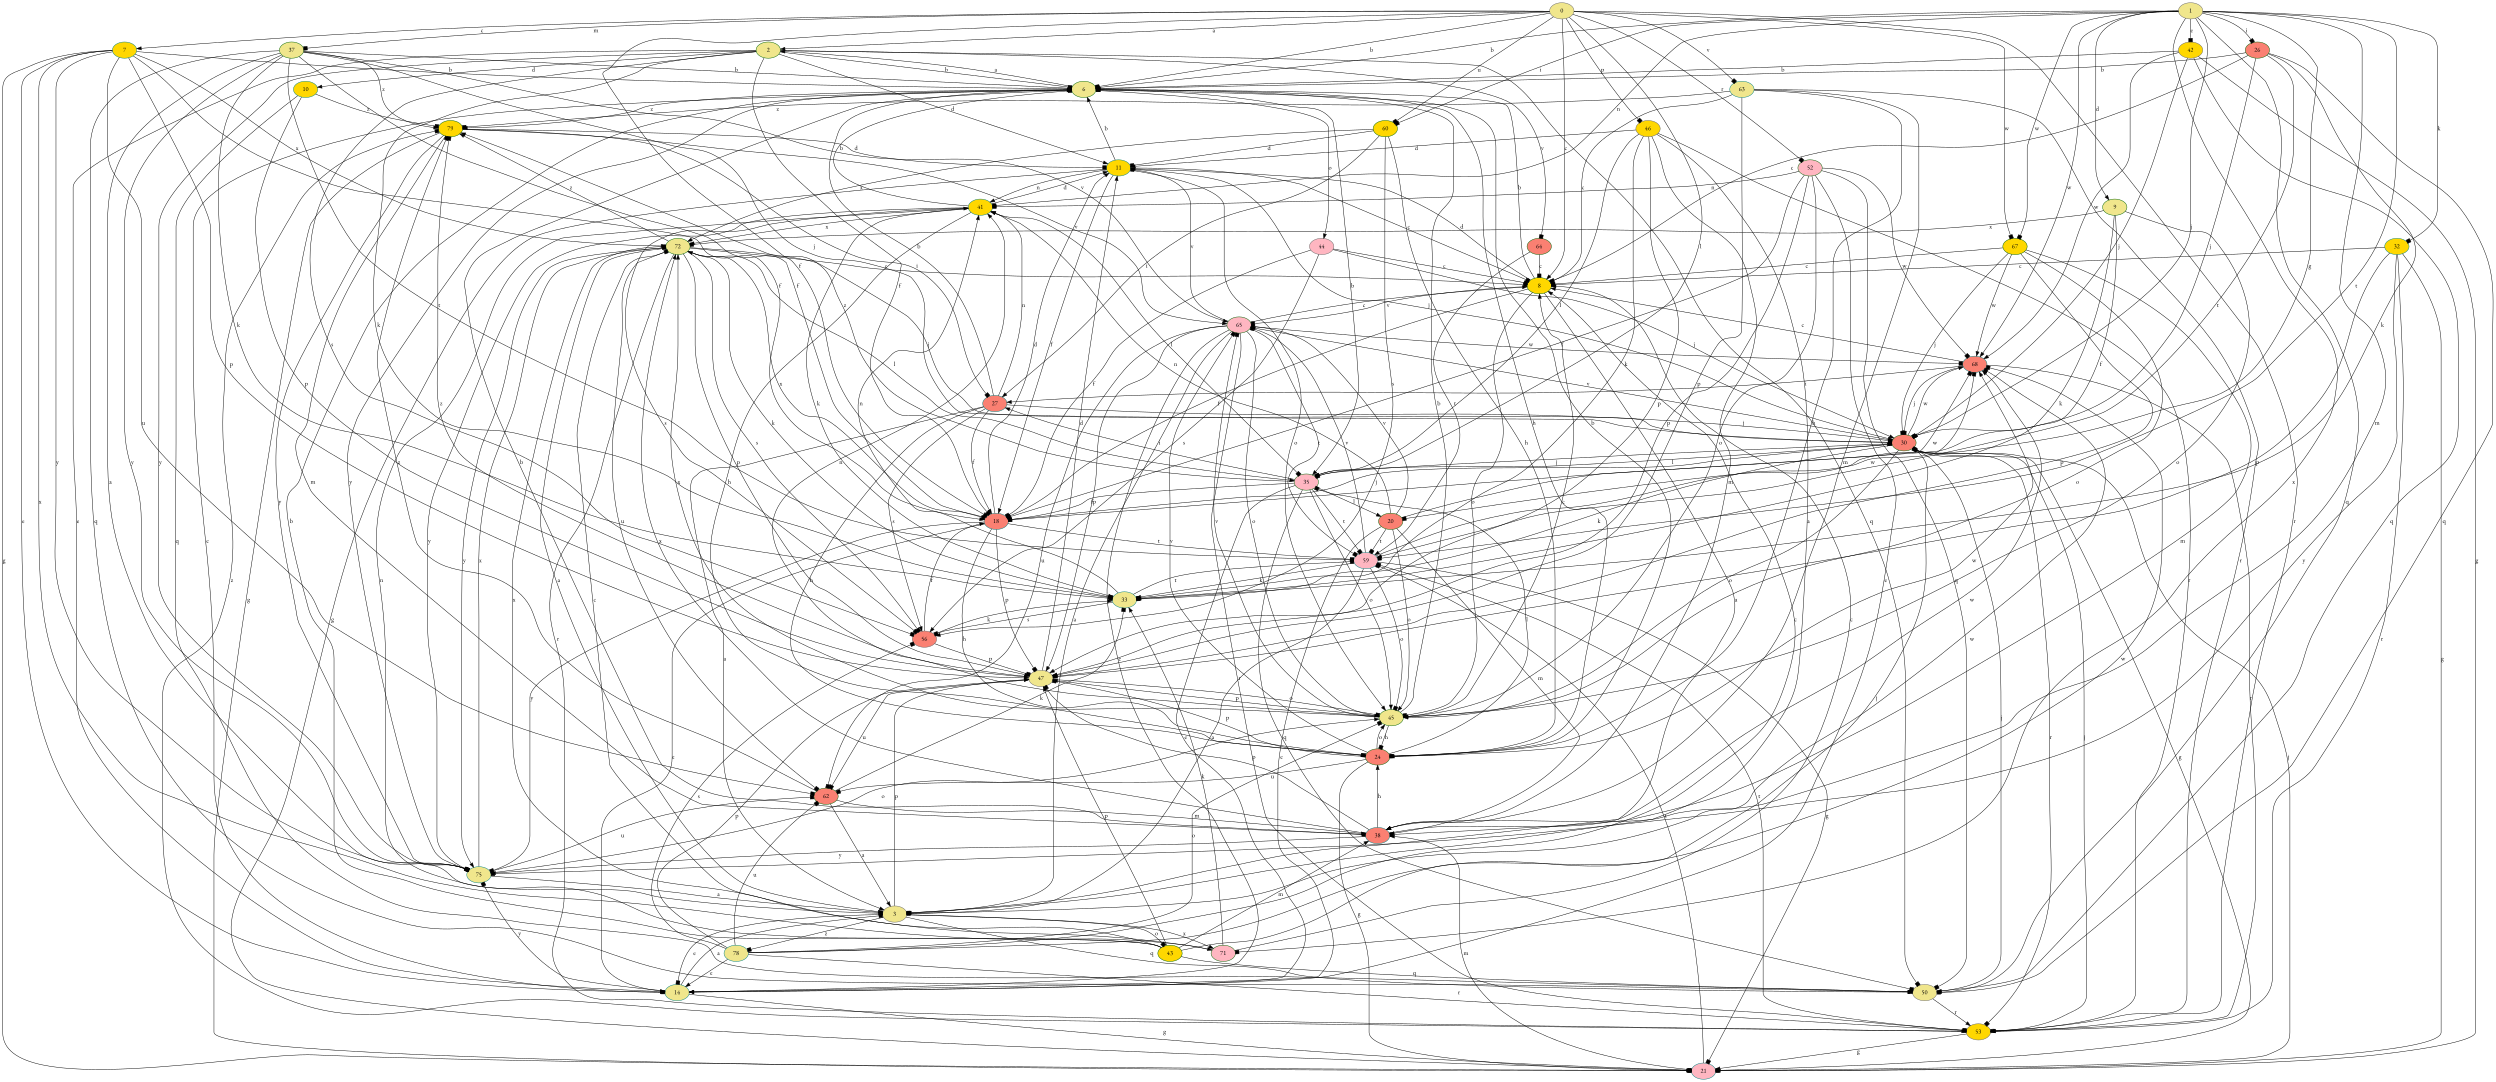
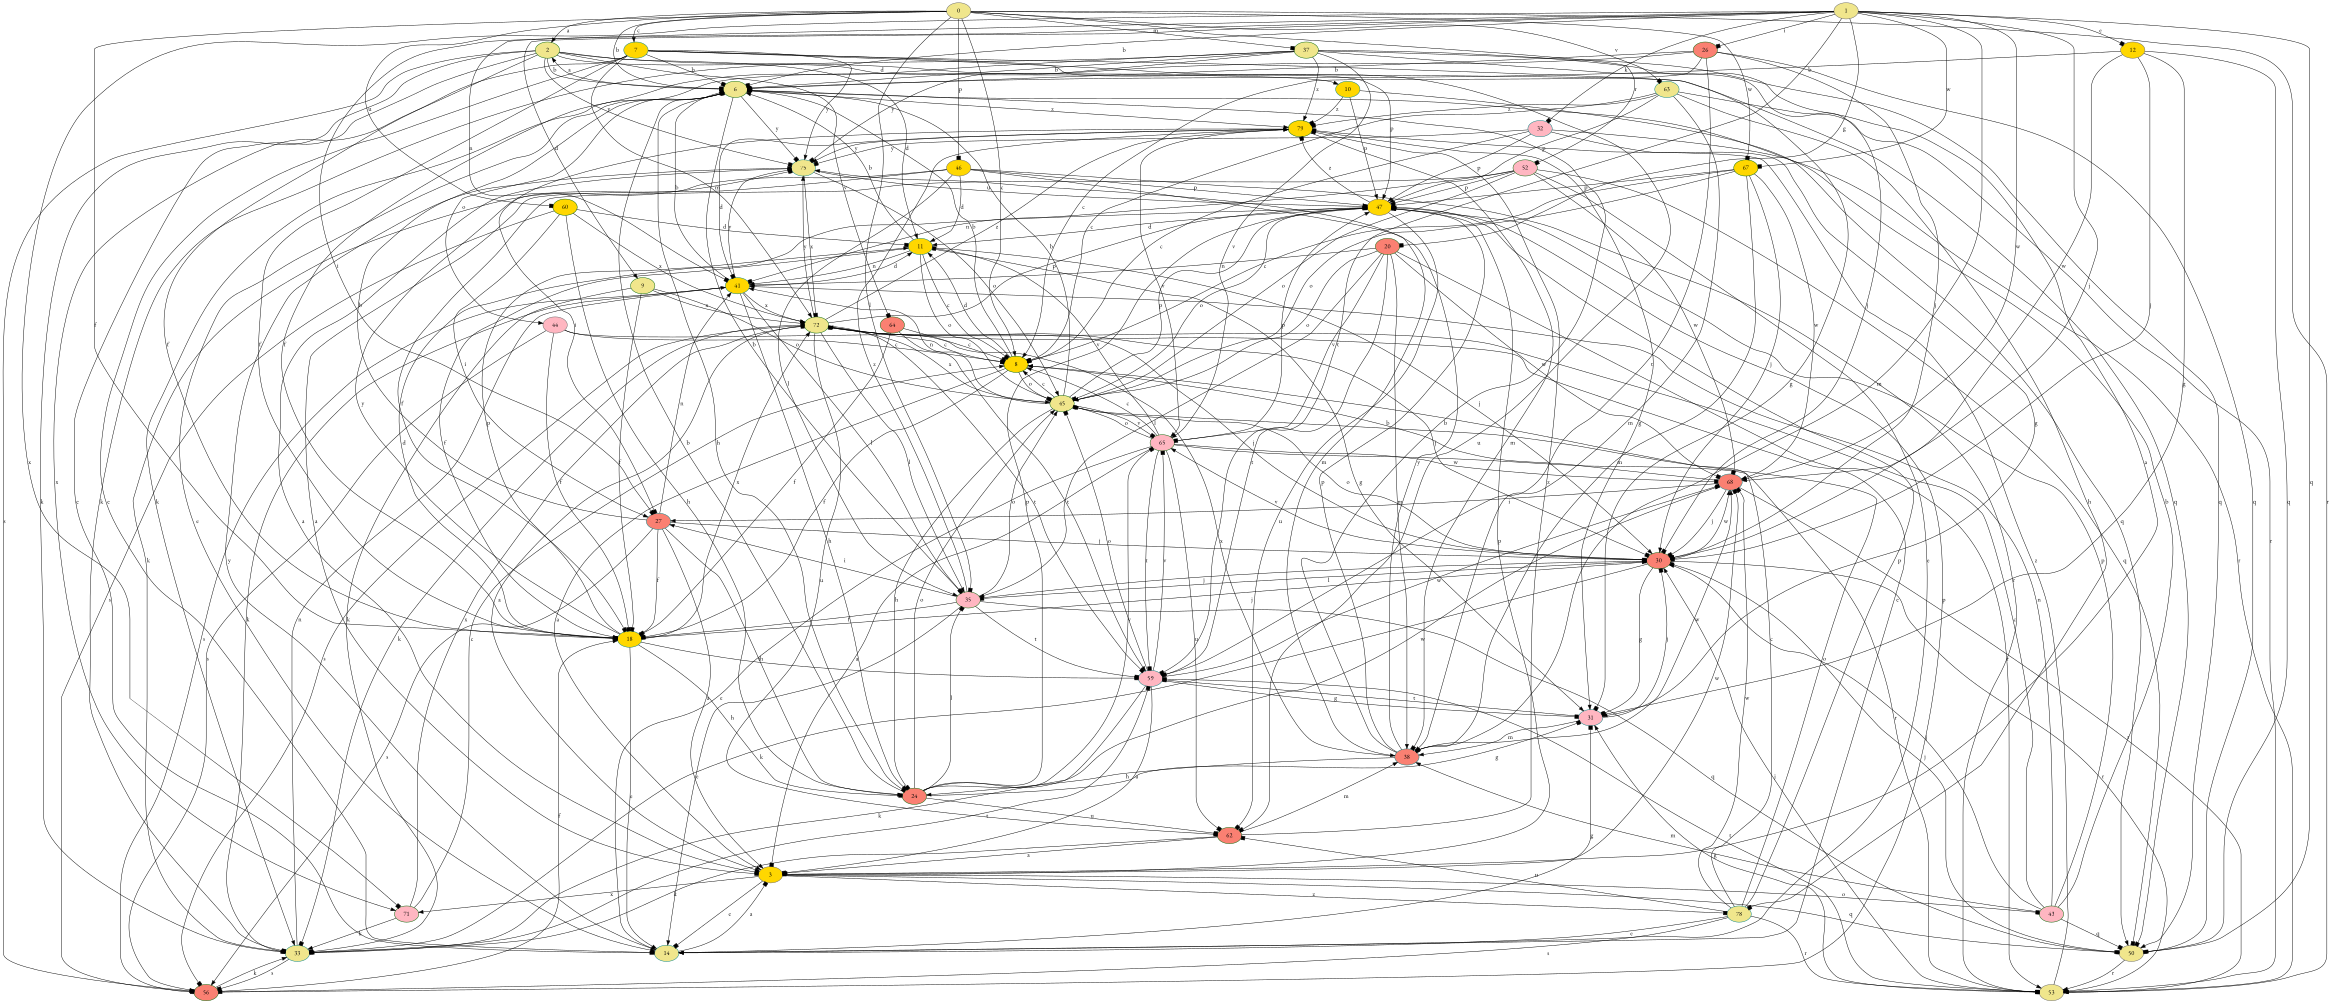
  strict digraph {
    fontname="EB Garamond"
    node [color=darkgreen fillcolor=khaki fontname="EB Garamond" style=filled]
    edge [arrowhead=box fontname="EB Garamond"]
    0 [color=gray40]
    2
    6
    7 [color=teal fillcolor=gold]
    8 [fillcolor=gold]
-   18 [color=teal fillcolor=salmon]
+   18 [color=teal fillcolor=gold]
    35 [fillcolor=lightpink]
    37
    46 [color=gray40 fillcolor=gold]
    52 [fillcolor=lightpink]
-   53 [color=gray40 fillcolor=gold]
+   53 [color=gray40]
    60 [fillcolor=gold]
    63 [color=teal]
    67 [fillcolor=gold]
    50 [color=gray40]
    10 [color=teal fillcolor=gold]
    11 [color=teal fillcolor=gold]
    14 [color=teal]
    33 [color=teal]
-   56 [color=gray40 fillcolor=salmon]
+   56 [fillcolor=salmon]
    64 [fillcolor=salmon]
    75 [color=teal]
    24 [fillcolor=salmon]
    44 [color=gray40 fillcolor=lightpink]
    79 [fillcolor=gold]
    71 [fillcolor=lightpink]
-   21 [color=teal fillcolor=lightpink]
-   47 [color=gray40]
+   21 [color=teal fillcolor=lightpink label=31]
+   47 [color=gray40 fillcolor=gold]
    62 [fillcolor=salmon]
    72
-   3 [color=gray40]
+   3 [color=gray40 fillcolor=gold]
    45
    65 [fillcolor=lightpink]
    30 [fillcolor=salmon]
    59 [color=teal fillcolor=lightpink]
    27 [color=teal fillcolor=salmon]
    38 [color=teal fillcolor=salmon]
    41 [color=teal fillcolor=gold]
    68 [color=teal fillcolor=salmon]
    1 [color=gray40]
    9
-   12 [color=gray40 fillcolor=gold label=42]
+   12 [color=gray40 fillcolor=gold]
    20 [fillcolor=salmon]
    26 [fillcolor=salmon]
-   32 [color=teal fillcolor=gold]
-   43 [fillcolor=gold]
+   32 [color=teal fillcolor=lightpink]
+   43 [fillcolor=lightpink]
    78 [color=teal]
    0 -> 2 [arrowhead=normal label=a]
    0 -> 6 [label=b]
    0 -> 7 [arrowhead=normal label=c]
    0 -> 8 [arrowhead=normal label=c]
    0 -> 18 [label=f]
    0 -> 35 [label=l]
    0 -> 37 [label=m]
    0 -> 46 [label=p]
    0 -> 52 [label=r]
    0 -> 53 [arrowhead=normal label=r]
    0 -> 60 [label=u]
    0 -> 63 [label=v]
    0 -> 67 [label=w]
    2 -> 6 [label=b]
    2 -> 18 [label=f]
    2 -> 50 [label=q]
    2 -> 10 [arrowhead=normal label=d]
    2 -> 11 [arrowhead=normal label=d]
    2 -> 14 [arrowhead=normal label=e]
    2 -> 33 [arrowhead=normal label=k]
    2 -> 56 [label=s]
    2 -> 64 [label=v]
    2 -> 75 [label=y]
    6 -> 2 [arrowhead=normal label=a]
    6 -> 35 [arrowhead=normal label=b]
    6 -> 14 [arrowhead=normal label=e]
    6 -> 75 [label=y]
    6 -> 24 [label=h]
    6 -> 44 [arrowhead=normal label=o]
    6 -> 79 [arrowhead=normal label=z]
    7 -> 6 [label=b]
    7 -> 18 [arrowhead=normal label=f]
    7 -> 14 [label=e]
    7 -> 75 [arrowhead=normal label=y]
    7 -> 71 [arrowhead=normal label=x]
    7 -> 21 [label=g]
    7 -> 47 [arrowhead=normal label=p]
    7 -> 62 [label=u]
-   7 -> 72 [arrowhead=normal label=x]
+   7 -> 72 [arrowhead=normal label=m]
    8 -> 6 [label=b]
    8 -> 18 [label=f]
    8 -> 11 [arrowhead=normal label=d]
    8 -> 3 [arrowhead=normal label=a]
    8 -> 45 [label=o]
-   8 -> 65 [label=v]
    18 -> 11 [arrowhead=normal label=d]
    18 -> 14 [arrowhead=normal label=e]
    18 -> 75 [label=y]
    18 -> 24 [label=h]
    18 -> 47 [label=p]
    18 -> 72 [arrowhead=normal label=x]
    18 -> 30 [arrowhead=normal label=j]
    18 -> 59 [label=t]
    35 -> 18 [label=f]
    35 -> 50 [label=q]
    35 -> 14 [arrowhead=normal label=e]
    35 -> 79 [arrowhead=normal label=z]
    35 -> 45 [arrowhead=normal label=o]
    35 -> 30 [label=j]
    35 -> 59 [label=t]
    35 -> 27 [arrowhead=normal label=i]
    37 -> 6 [label=b]
    37 -> 18 [label=f]
    37 -> 50 [arrowhead=normal label=q]
    37 -> 33 [label=k]
    37 -> 75 [label=y]
    37 -> 79 [arrowhead=normal label=z]
    37 -> 3 [label=a]
    37 -> 65 [arrowhead=normal label=v]
    37 -> 30 [label=j]
    46 -> 35 [arrowhead=normal label=l]
    46 -> 53 [label=r]
    46 -> 11 [arrowhead=normal label=d]
    46 -> 33 [label=k]
    46 -> 47 [arrowhead=normal label=p]
    46 -> 3 [label=a]
    46 -> 38 [arrowhead=normal label=m]
    52 -> 18 [label=f]
    52 -> 50 [label=q]
    52 -> 14 [arrowhead=normal label=e]
    52 -> 47 [arrowhead=normal label=p]
    52 -> 45 [arrowhead=normal label=o]
    52 -> 41 [label=n]
    52 -> 68 [label=w]
    53 -> 79 [label=z]
    53 -> 21 [arrowhead=normal label=g]
    53 -> 30 [arrowhead=normal label=j]
    53 -> 59 [label=t]
    60 -> 11 [label=d]
    60 -> 56 [arrowhead=normal label=s]
    60 -> 24 [arrowhead=normal label=h]
    60 -> 72 [arrowhead=normal label=x]
    60 -> 27 [arrowhead=normal label=i]
    63 -> 8 [label=c]
    63 -> 53 [arrowhead=normal label=r]
-   63 -> 24 [label=h]
+   63 -> 78 [label=h]
    63 -> 79 [label=z]
    63 -> 47 [arrowhead=normal label=p]
    63 -> 38 [arrowhead=normal label=m]
    67 -> 8 [label=c]
    67 -> 47 [label=p]
    67 -> 45 [arrowhead=normal label=o]
-   67 -> 30 [label=j]
+   67 -> 30 [arrowhead=normal label=j]
    67 -> 38 [label=m]
    67 -> 68 [arrowhead=normal label=w]
    50 -> 53 [arrowhead=normal label=r]
    50 -> 30 [label=j]
    10 -> 50 [arrowhead=normal label=q]
    10 -> 79 [label=z]
    10 -> 47 [arrowhead=normal label=p]
    11 -> 6 [arrowhead=normal label=b]
    11 -> 8 [label=c]
    11 -> 18 [arrowhead=normal label=f]
    11 -> 21 [arrowhead=normal label=g]
    11 -> 45 [arrowhead=normal label=o]
    11 -> 30 [arrowhead=normal label=j]
    11 -> 41 [arrowhead=normal label=n]
    14 -> 75 [label=y]
    14 -> 21 [label=g]
    14 -> 3 [label=a]
    33 -> 56 [label=s]
    33 -> 59 [label=t]
    33 -> 41 [arrowhead=normal label=n]
    56 -> 18 [arrowhead=normal label=f]
    56 -> 33 [arrowhead=normal label=k]
    56 -> 47 [label=p]
    64 -> 8 [label=c]
+   64 -> 18 [label=f]
    64 -> 59 [arrowhead=normal label=t]
-   75 -> 62 [label=u]
+   75 -> 47 [label=u]
    75 -> 72 [label=x]
    75 -> 3 [label=a]
    75 -> 45 [arrowhead=normal label=o]
    24 -> 6 [arrowhead=normal label=b]
    24 -> 35 [label=l]
    24 -> 21 [label=g]
    24 -> 47 [label=p]
    24 -> 62 [label=u]
    24 -> 45 [arrowhead=normal label=o]
    24 -> 65 [label=v]
    24 -> 68 [arrowhead=normal label=w]
    44 -> 8 [label=c]
    44 -> 18 [label=f]
    44 -> 56 [arrowhead=normal label=s]
    44 -> 30 [arrowhead=normal label=j]
-   79 -> 11 [label=d]
+   79 -> 41 [label=d]
    79 -> 75 [arrowhead=normal label=y]
    79 -> 21 [arrowhead=normal label=g]
    79 -> 65 [arrowhead=normal label=v]
    79 -> 27 [label=i]
    79 -> 38 [label=m]
    71 -> 8 [arrowhead=normal label=c]
    71 -> 33 [arrowhead=normal label=k]
    71 -> 72 [label=x]
    21 -> 30 [label=j]
    21 -> 59 [label=t]
    21 -> 38 [arrowhead=normal label=m]
    47 -> 11 [arrowhead=normal label=d]
    47 -> 79 [label=z]
    47 -> 62 [label=u]
    47 -> 45 [label=o]
    62 -> 33 [label=k]
    62 -> 79 [label=z]
    62 -> 3 [arrowhead=normal label=a]
    62 -> 38 [arrowhead=normal label=m]
    72 -> 8 [label=c]
    72 -> 35 [arrowhead=normal label=l]
    72 -> 53 [arrowhead=normal label=r]
    72 -> 33 [label=k]
    72 -> 56 [label=s]
    72 -> 75 [arrowhead=normal label=y]
    72 -> 79 [arrowhead=normal label=z]
    72 -> 47 [arrowhead=normal label=p]
    72 -> 62 [label=u]
    72 -> 3 [arrowhead=normal label=a]
    72 -> 30 [label=j]
-   37 -> 59 [label=t]
+   72 -> 59 [label=t]
    3 -> 50 [arrowhead=normal label=q]
    3 -> 14 [label=e]
    3 -> 71 [arrowhead=normal label=x]
    3 -> 47 [arrowhead=normal label=p]
    3 -> 68 [label=w]
    3 -> 43 [label=o]
    3 -> 78 [label=z]
    45 -> 6 [label=b]
    45 -> 8 [arrowhead=normal label=c]
    45 -> 24 [label=h]
    45 -> 47 [arrowhead=normal label=p]
    45 -> 72 [arrowhead=normal label=x]
    45 -> 65 [label=v]
    45 -> 41 [arrowhead=normal label=n]
    65 -> 8 [arrowhead=normal label=c]
    65 -> 53 [label=r]
    65 -> 11 [label=v]
    65 -> 14 [arrowhead=normal label=e]
    65 -> 47 [arrowhead=normal label=p]
    65 -> 62 [label=u]
    65 -> 3 [label=a]
    65 -> 45 [arrowhead=normal label=o]
    65 -> 59 [label=t]
    65 -> 68 [label=w]
    30 -> 35 [label=l]
    30 -> 53 [label=r]
    30 -> 33 [label=k]
    30 -> 21 [label=g]
    30 -> 45 [arrowhead=normal label=o]
    30 -> 65 [arrowhead=normal label=v]
    30 -> 68 [arrowhead=normal label=w]
    59 -> 33 [arrowhead=normal label=k]
    59 -> 21 [label=g]
    59 -> 3 [label=a]
    59 -> 45 [label=o]
    59 -> 65 [label=v]
    59 -> 68 [label=w]
    27 -> 6 [label=b]
    27 -> 18 [arrowhead=normal label=f]
    27 -> 56 [arrowhead=normal label=s]
    27 -> 24 [arrowhead=normal label=h]
    27 -> 3 [arrowhead=normal label=a]
    27 -> 30 [label=j]
    27 -> 41 [arrowhead=normal label=n]
    38 -> 6 [arrowhead=normal label=b]
    38 -> 75 [arrowhead=normal label=y]
    38 -> 24 [arrowhead=normal label=h]
    38 -> 47 [label=p]
    38 -> 72 [arrowhead=normal label=x]
    38 -> 68 [arrowhead=normal label=w]
    41 -> 6 [label=b]
    41 -> 35 [label=l]
    41 -> 11 [arrowhead=normal label=d]
-   41 -> 33 [arrowhead=normal label=k]
+   41 -> 33 [label=k]
    41 -> 56 [label=s]
    41 -> 75 [label=y]
    41 -> 24 [arrowhead=normal label=h]
    41 -> 72 [arrowhead=normal label=x]
-   68 -> 8 [arrowhead=normal label=c]
+   68 -> 8 [arrowhead=normal label=b]
    68 -> 53 [arrowhead=normal label=r]
    68 -> 30 [label=j]
    68 -> 27 [arrowhead=normal label=i]
    1 -> 6 [label=b]
    1 -> 67 [label=w]
    1 -> 50 [arrowhead=normal label=q]
    1 -> 71 [label=x]
-   1 -> 30 [arrowhead=normal label=j]
+   1 -> 30 [label=j]
    1 -> 59 [label=t]
-   1 -> 60 [label=i]
+   1 -> 27 [label=i]
    1 -> 38 [arrowhead=normal label=m]
    1 -> 41 [label=n]
    1 -> 68 [arrowhead=normal label=w]
    1 -> 9 [arrowhead=normal label=d]
    1 -> 12 [label=e]
    1 -> 20 [label=g]
    1 -> 26 [label=i]
    1 -> 32 [label=k]
    9 -> 18 [label=f]
    9 -> 33 [label=k]
    9 -> 72 [label=x]
    9 -> 45 [arrowhead=normal label=o]
    12 -> 6 [label=b]
    12 -> 50 [arrowhead=normal label=q]
    12 -> 21 [label=g]
    12 -> 30 [label=j]
    12 -> 68 [arrowhead=normal label=w]
-   35 -> 20 [arrowhead=normal label=l]
+   20 -> 35 [arrowhead=normal label=l]
    20 -> 14 [arrowhead=normal label=e]
    20 -> 45 [arrowhead=normal label=o]
    20 -> 65 [label=v]
    20 -> 59 [label=t]
    20 -> 38 [arrowhead=normal label=m]
    20 -> 41 [arrowhead=normal label=n]
    20 -> 68 [label=w]
    26 -> 6 [arrowhead=normal label=b]
    26 -> 8 [arrowhead=normal label=c]
    26 -> 50 [label=q]
    26 -> 33 [arrowhead=normal label=k]
    26 -> 30 [label=j]
    26 -> 59 [arrowhead=normal label=t]
    32 -> 8 [label=c]
    32 -> 53 [arrowhead=normal label=r]
    32 -> 75 [label=y]
    32 -> 21 [arrowhead=normal label=g]
    32 -> 47 [arrowhead=normal label=p]
    43 -> 6 [arrowhead=normal label=b]
    43 -> 50 [label=q]
    43 -> 47 [arrowhead=normal label=p]
    43 -> 72 [label=c]
    43 -> 30 [arrowhead=normal label=j]
    43 -> 38 [arrowhead=normal label=m]
    43 -> 41 [arrowhead=normal label=n]
    78 -> 8 [arrowhead=normal label=c]
    78 -> 53 [label=r]
    78 -> 14 [arrowhead=normal label=e]
    78 -> 56 [label=s]
    78 -> 47 [arrowhead=normal label=p]
    78 -> 62 [label=u]
    78 -> 45 [label=o]
    78 -> 68 [label=w]
  }
